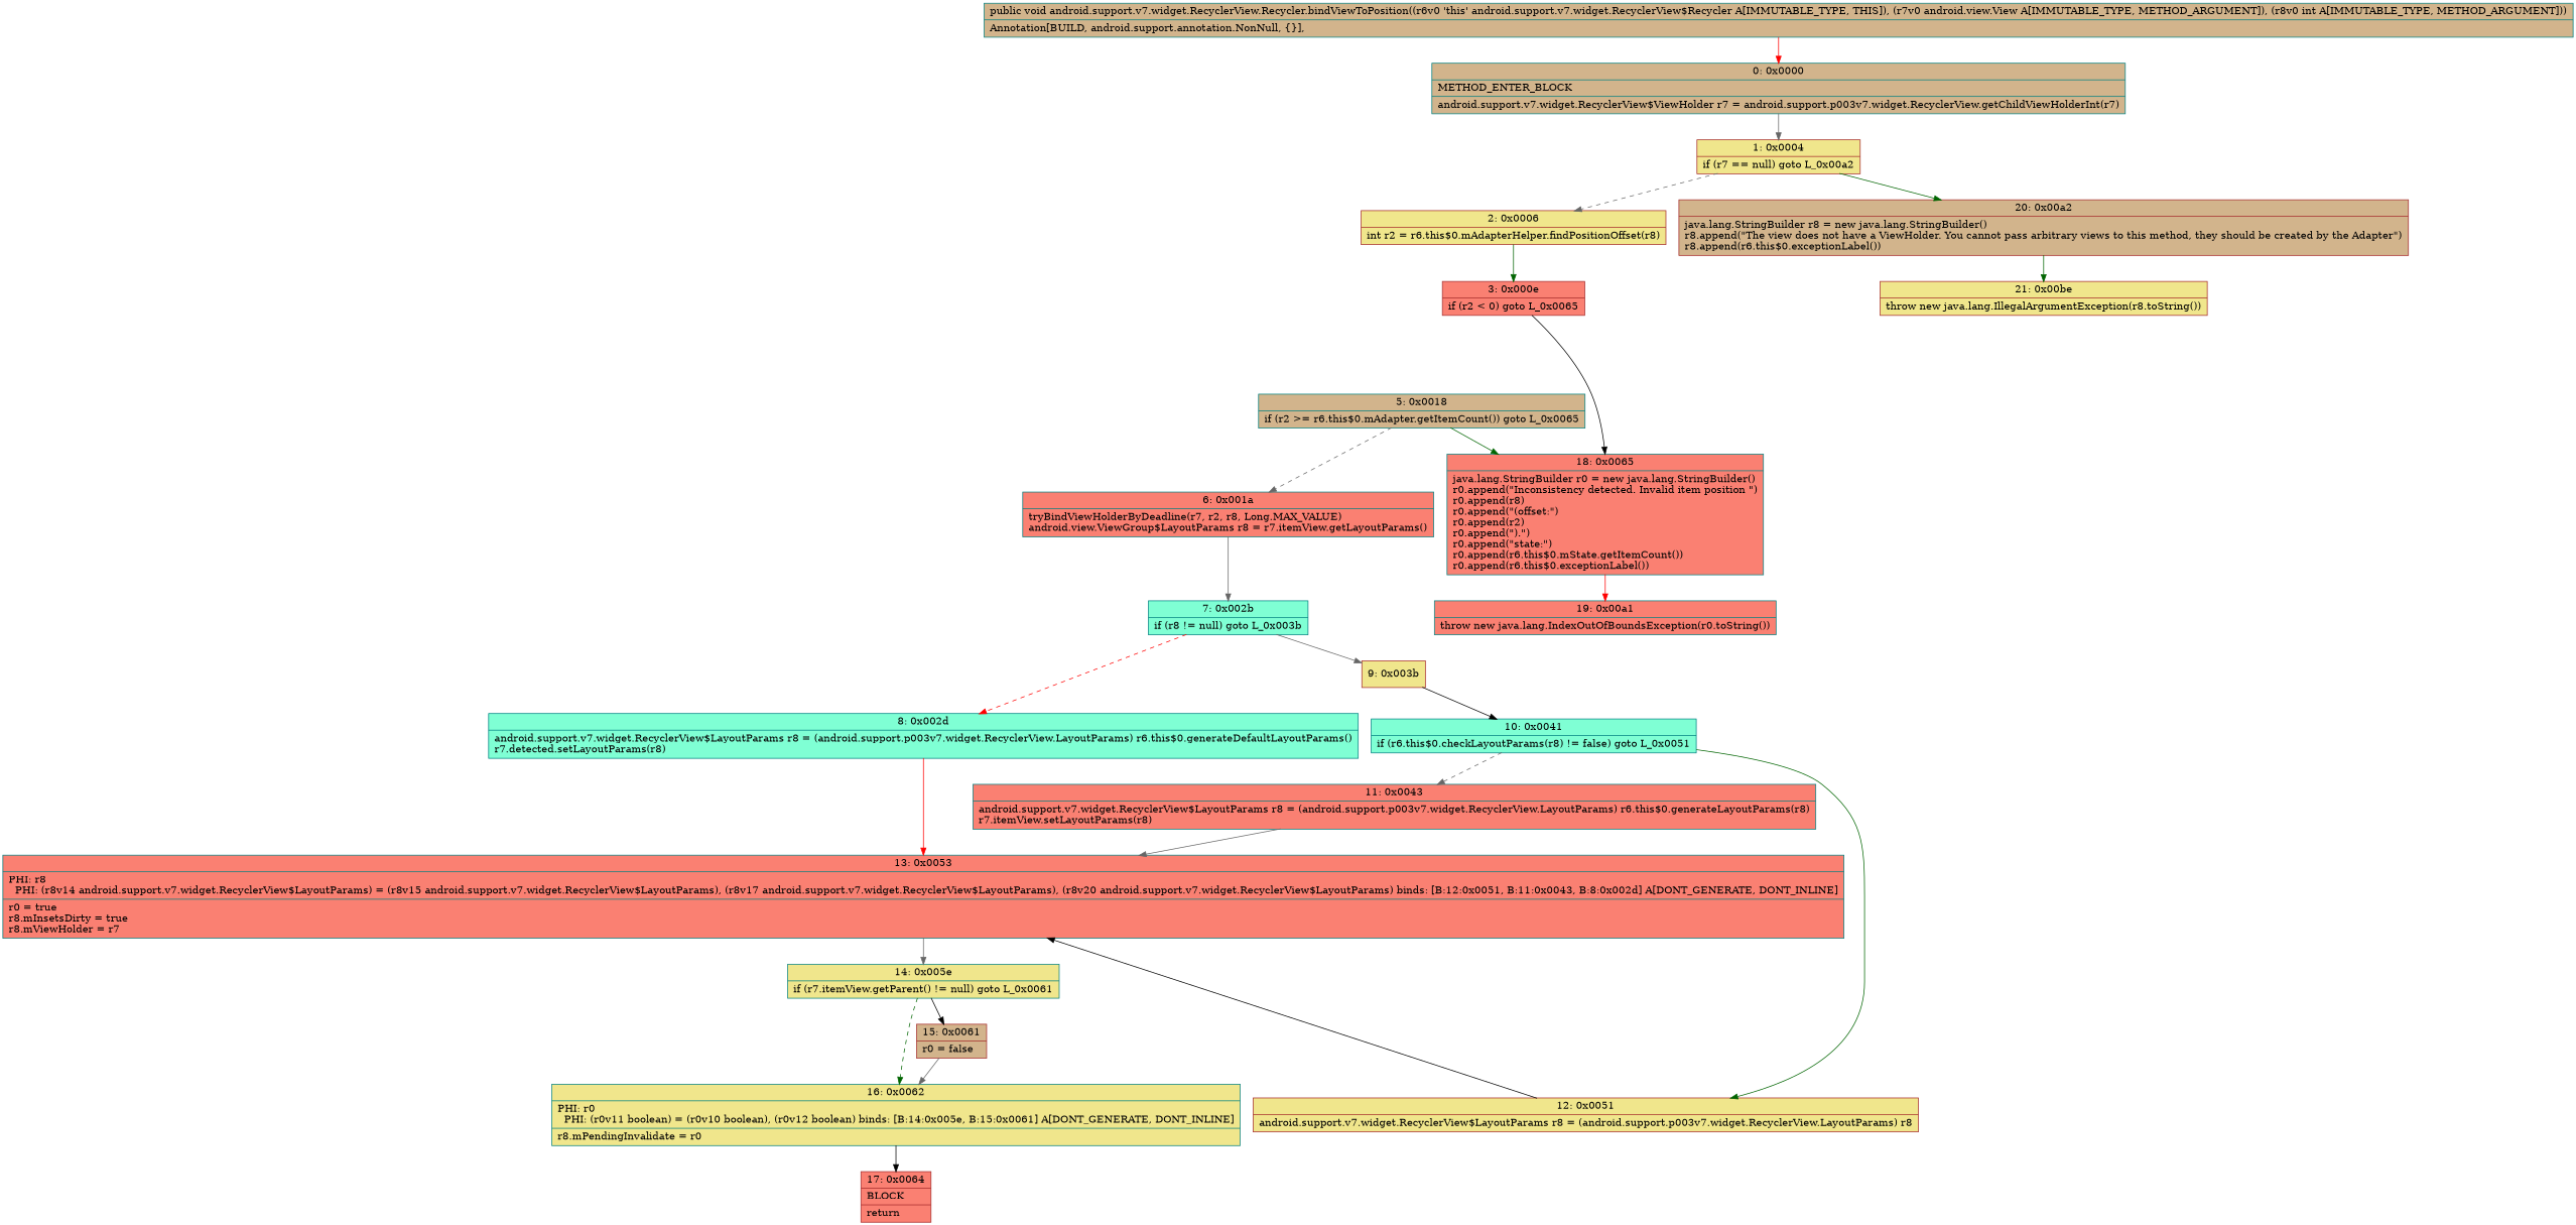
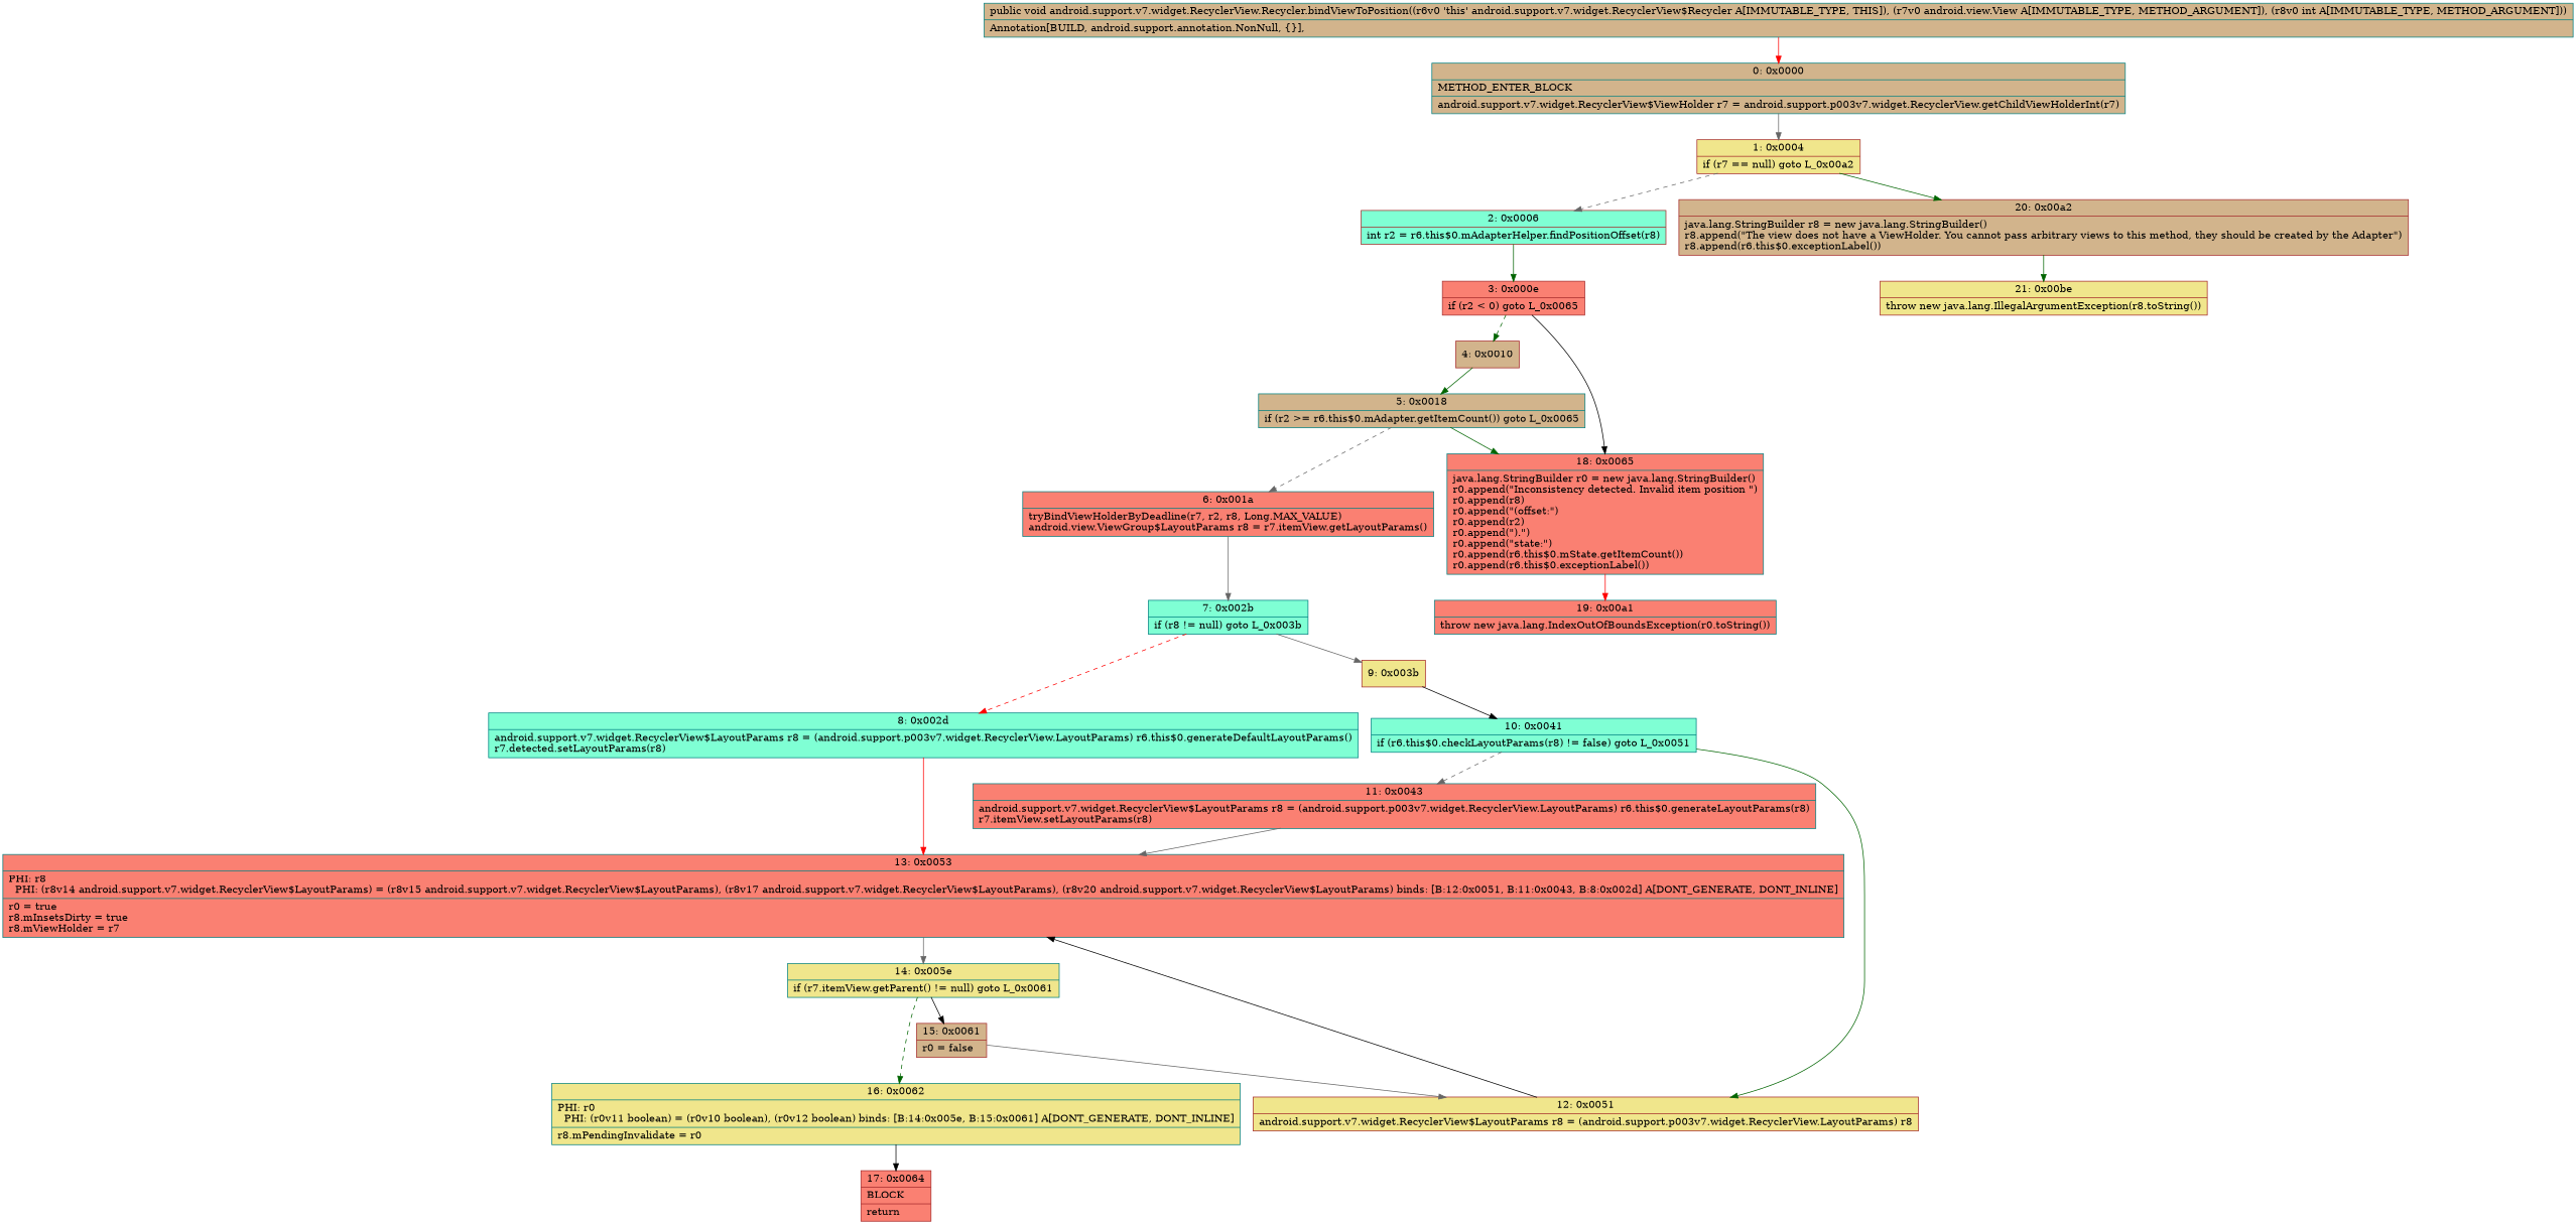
  digraph {
    node [color=teal fillcolor=khaki shape=record style=filled]
    edge [color=gray40]
    n1 [fillcolor=tan label="{0\:\ 0x0000|METHOD_ENTER_BLOCK\l|android.support.v7.widget.RecyclerView$ViewHolder r7 = android.support.p003v7.widget.RecyclerView.getChildViewHolderInt(r7)\l}"]
    n2 [color=brown label="{1\:\ 0x0004|if (r7 == null) goto L_0x00a2\l}"]
-   n3 [color=brown label="{2\:\ 0x0006|int r2 = r6.this$0.mAdapterHelper.findPositionOffset(r8)\l}"]
+   n3 [color=brown fillcolor=aquamarine label="{2\:\ 0x0006|int r2 = r6.this$0.mAdapterHelper.findPositionOffset(r8)\l}"]
    n4 [color=brown fillcolor=tan label="{20\:\ 0x00a2|java.lang.StringBuilder r8 = new java.lang.StringBuilder()\lr8.append(\"The view does not have a ViewHolder. You cannot pass arbitrary views to this method, they should be created by the Adapter\")\lr8.append(r6.this$0.exceptionLabel())\l}"]
    n5 [color=brown fillcolor=salmon label="{3\:\ 0x000e|if (r2 \< 0) goto L_0x0065\l}"]
    n6 [color=brown label="{21\:\ 0x00be|throw new java.lang.IllegalArgumentException(r8.toString())\l}"]
+   n7 [color=brown fillcolor=tan label="{4\:\ 0x0010}"]
    n8 [fillcolor=salmon label="{18\:\ 0x0065|java.lang.StringBuilder r0 = new java.lang.StringBuilder()\lr0.append(\"Inconsistency detected. Invalid item position \")\lr0.append(r8)\lr0.append(\"(offset:\")\lr0.append(r2)\lr0.append(\").\")\lr0.append(\"state:\")\lr0.append(r6.this$0.mState.getItemCount())\lr0.append(r6.this$0.exceptionLabel())\l}"]
    n9 [fillcolor=tan label="{5\:\ 0x0018|if (r2 \>= r6.this$0.mAdapter.getItemCount()) goto L_0x0065\l}"]
    n10 [fillcolor=salmon label="{19\:\ 0x00a1|throw new java.lang.IndexOutOfBoundsException(r0.toString())\l}"]
    n11 [fillcolor=salmon label="{6\:\ 0x001a|tryBindViewHolderByDeadline(r7, r2, r8, Long.MAX_VALUE)\landroid.view.ViewGroup$LayoutParams r8 = r7.itemView.getLayoutParams()\l}"]
    n12 [fillcolor=aquamarine label="{7\:\ 0x002b|if (r8 != null) goto L_0x003b\l}"]
    n13 [fillcolor=aquamarine label="{8\:\ 0x002d|android.support.v7.widget.RecyclerView$LayoutParams r8 = (android.support.p003v7.widget.RecyclerView.LayoutParams) r6.this$0.generateDefaultLayoutParams()\lr7.detected.setLayoutParams(r8)\l}"]
    n14 [color=brown label="{9\:\ 0x003b}"]
    n15 [fillcolor=salmon label="{13\:\ 0x0053|PHI: r8 \l  PHI: (r8v14 android.support.v7.widget.RecyclerView$LayoutParams) = (r8v15 android.support.v7.widget.RecyclerView$LayoutParams), (r8v17 android.support.v7.widget.RecyclerView$LayoutParams), (r8v20 android.support.v7.widget.RecyclerView$LayoutParams) binds: [B:12:0x0051, B:11:0x0043, B:8:0x002d] A[DONT_GENERATE, DONT_INLINE]\l|r0 = true\lr8.mInsetsDirty = true\lr8.mViewHolder = r7\l}"]
    n16 [fillcolor=aquamarine label="{10\:\ 0x0041|if (r6.this$0.checkLayoutParams(r8) != false) goto L_0x0051\l}"]
    n17 [label="{14\:\ 0x005e|if (r7.itemView.getParent() != null) goto L_0x0061\l}"]
    n18 [fillcolor=salmon label="{11\:\ 0x0043|android.support.v7.widget.RecyclerView$LayoutParams r8 = (android.support.p003v7.widget.RecyclerView.LayoutParams) r6.this$0.generateLayoutParams(r8)\lr7.itemView.setLayoutParams(r8)\l}"]
    n19 [color=brown label="{12\:\ 0x0051|android.support.v7.widget.RecyclerView$LayoutParams r8 = (android.support.p003v7.widget.RecyclerView.LayoutParams) r8\l}"]
    n20 [color=brown fillcolor=tan label="{15\:\ 0x0061|r0 = false\l}"]
    n21 [label="{16\:\ 0x0062|PHI: r0 \l  PHI: (r0v11 boolean) = (r0v10 boolean), (r0v12 boolean) binds: [B:14:0x005e, B:15:0x0061] A[DONT_GENERATE, DONT_INLINE]\l|r8.mPendingInvalidate = r0\l}"]
    n22 [color=brown fillcolor=salmon label="{17\:\ 0x0064|BLOCK\l|return\l}"]
    n23 [fillcolor=tan label="{public void android.support.v7.widget.RecyclerView.Recycler.bindViewToPosition((r6v0 'this' android.support.v7.widget.RecyclerView$Recycler A[IMMUTABLE_TYPE, THIS]), (r7v0 android.view.View A[IMMUTABLE_TYPE, METHOD_ARGUMENT]), (r8v0 int A[IMMUTABLE_TYPE, METHOD_ARGUMENT]))  | Annotation[BUILD, android.support.annotation.NonNull, \{\}], \l}"]
    n1 -> n2
    n2 -> n3 [style=dashed]
    n2 -> n4 [color=darkgreen]
    n3 -> n5 [color=darkgreen]
    n4 -> n6 [color=darkgreen]
+   n5 -> n7 [color=darkgreen style=dashed]
    n5 -> n8 [color=black]
+   n7 -> n9 [color=darkgreen]
    n8 -> n10 [color=red]
    n9 -> n8 [color=darkgreen]
    n9 -> n11 [style=dashed]
    n11 -> n12
    n12 -> n13 [color=red style=dashed]
    n12 -> n14
    n13 -> n15 [color=red]
    n14 -> n16 [color=black]
    n15 -> n17
    n16 -> n18 [style=dashed]
    n16 -> n19 [color=darkgreen]
    n17 -> n20 [color=black]
    n17 -> n21 [color=darkgreen style=dashed]
    n18 -> n15
    n19 -> n15 [color=black]
-   n20 -> n21
+   n20 -> n19
    n21 -> n22 [color=black]
    n23 -> n1 [color=red]
  }
